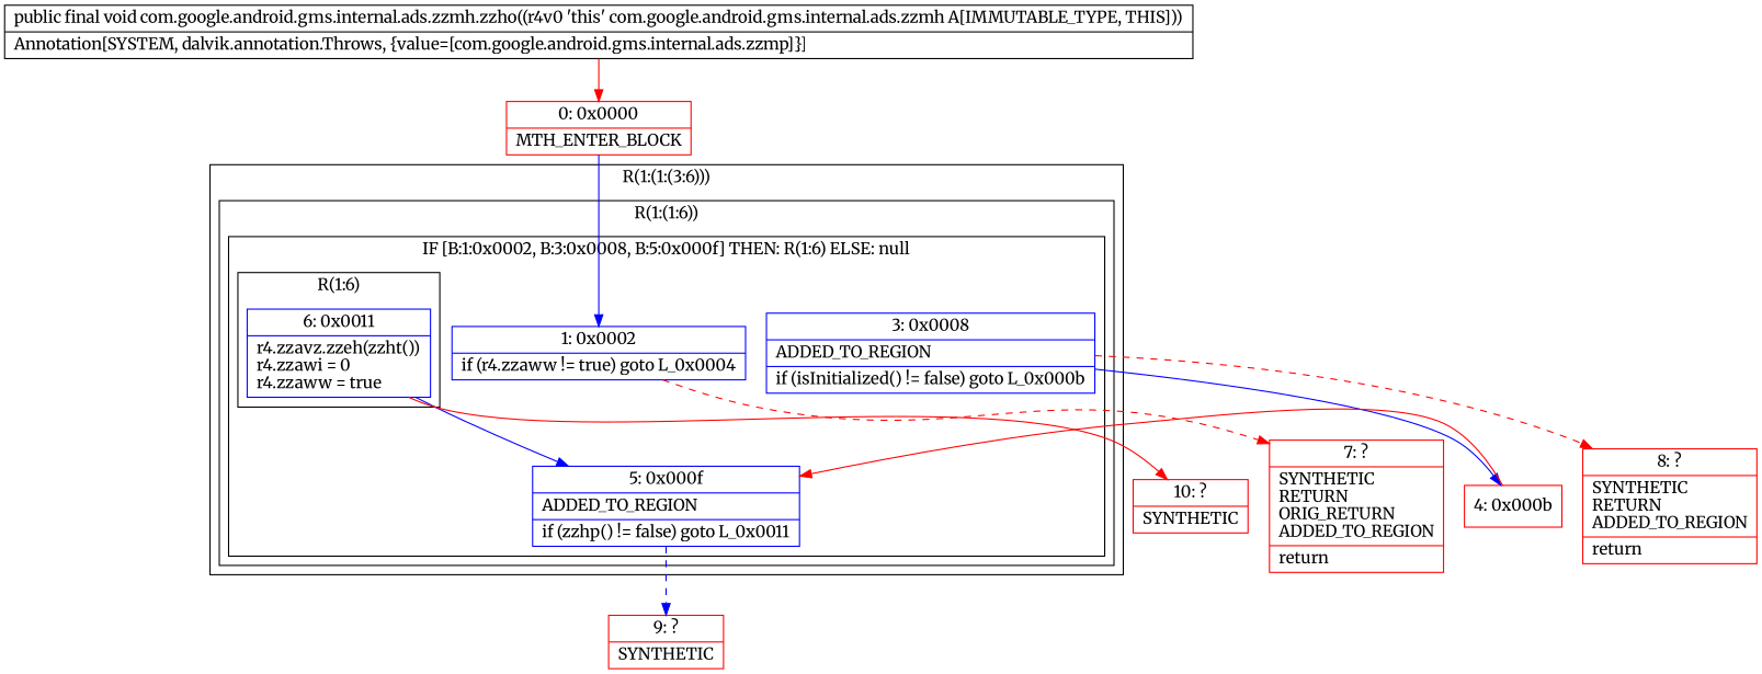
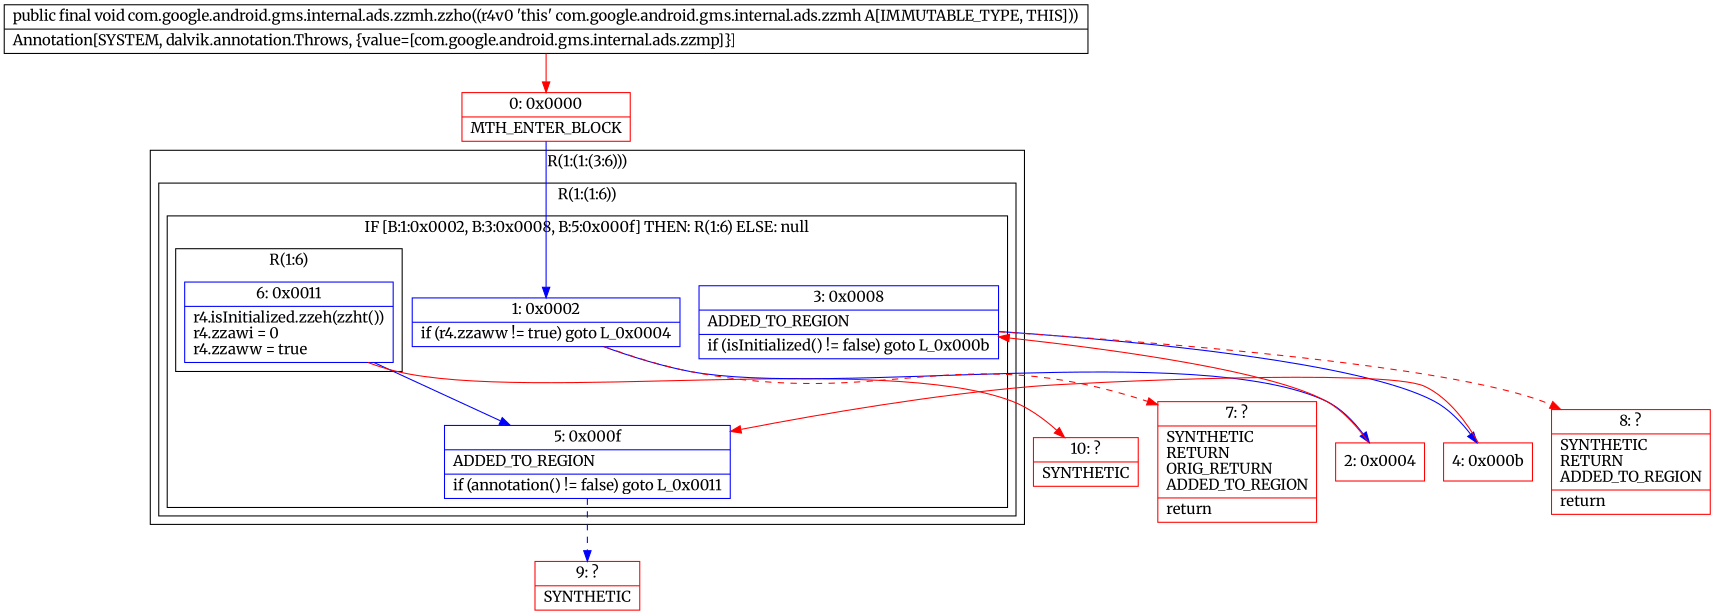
  digraph {
    fontname=Merriweather
    node [color=red fontname=Merriweather shape=record]
    edge [color=red fontname=Merriweather]
-   n1 [color=blue label="{6\:\ 0x0011|r4.zzavz.zzeh(zzht())\lr4.zzawi = 0\lr4.zzaww = true\l}"]
+   n1 [color=blue label="{6\:\ 0x0011|r4.isInitialized.zzeh(zzht())\lr4.zzawi = 0\lr4.zzaww = true\l}"]
    n2 [color=blue label="{1\:\ 0x0002|if (r4.zzaww != true) goto L_0x0004\l}"]
    n3 [color=blue label="{3\:\ 0x0008|ADDED_TO_REGION\l|if (isInitialized() != false) goto L_0x000b\l}"]
-   n4 [color=blue label="{5\:\ 0x000f|ADDED_TO_REGION\l|if (zzhp() != false) goto L_0x0011\l}"]
+   n4 [color=blue label="{5\:\ 0x000f|ADDED_TO_REGION\l|if (annotation() != false) goto L_0x0011\l}"]
    n5 [label="{10\:\ ?|SYNTHETIC\l}"]
+   n6 [label="{2\:\ 0x0004}"]
    n7 [label="{7\:\ ?|SYNTHETIC\lRETURN\lORIG_RETURN\lADDED_TO_REGION\l|return\l}"]
    n8 [label="{4\:\ 0x000b}"]
    n9 [label="{8\:\ ?|SYNTHETIC\lRETURN\lADDED_TO_REGION\l|return\l}"]
    n10 [label="{9\:\ ?|SYNTHETIC\l}"]
    n11 [label="{0\:\ 0x0000|MTH_ENTER_BLOCK\l}"]
    n12 [label="{public final void com.google.android.gms.internal.ads.zzmh.zzho((r4v0 'this' com.google.android.gms.internal.ads.zzmh A[IMMUTABLE_TYPE, THIS]))  | Annotation[SYSTEM, dalvik.annotation.Throws, \{value=[com.google.android.gms.internal.ads.zzmp]\}]\l}" color=""]
    subgraph cluster_1 {
      label="R(1:(1:(3:6)))"
      subgraph cluster_2 {
        label="R(1:(1:6))"
        subgraph cluster_3 {
          label="IF [B:1:0x0002, B:3:0x0008, B:5:0x000f] THEN: R(1:6) ELSE: null"
          n2
          n3
          n4
          subgraph cluster_4 {
            label="R(1:6)"
            n1
          }
        }
      }
    }
    n1 -> n4 [color=blue]
    n1 -> n5
+   n2 -> n6 [color=blue]
    n2 -> n7 [style=dashed]
    n3 -> n8 [color=blue]
    n3 -> n9 [style=dashed]
    n4 -> n10 [color=blue style=dashed]
+   n6 -> n3
    n8 -> n4
    n11 -> n2 [color=blue]
    n12 -> n11
  }
